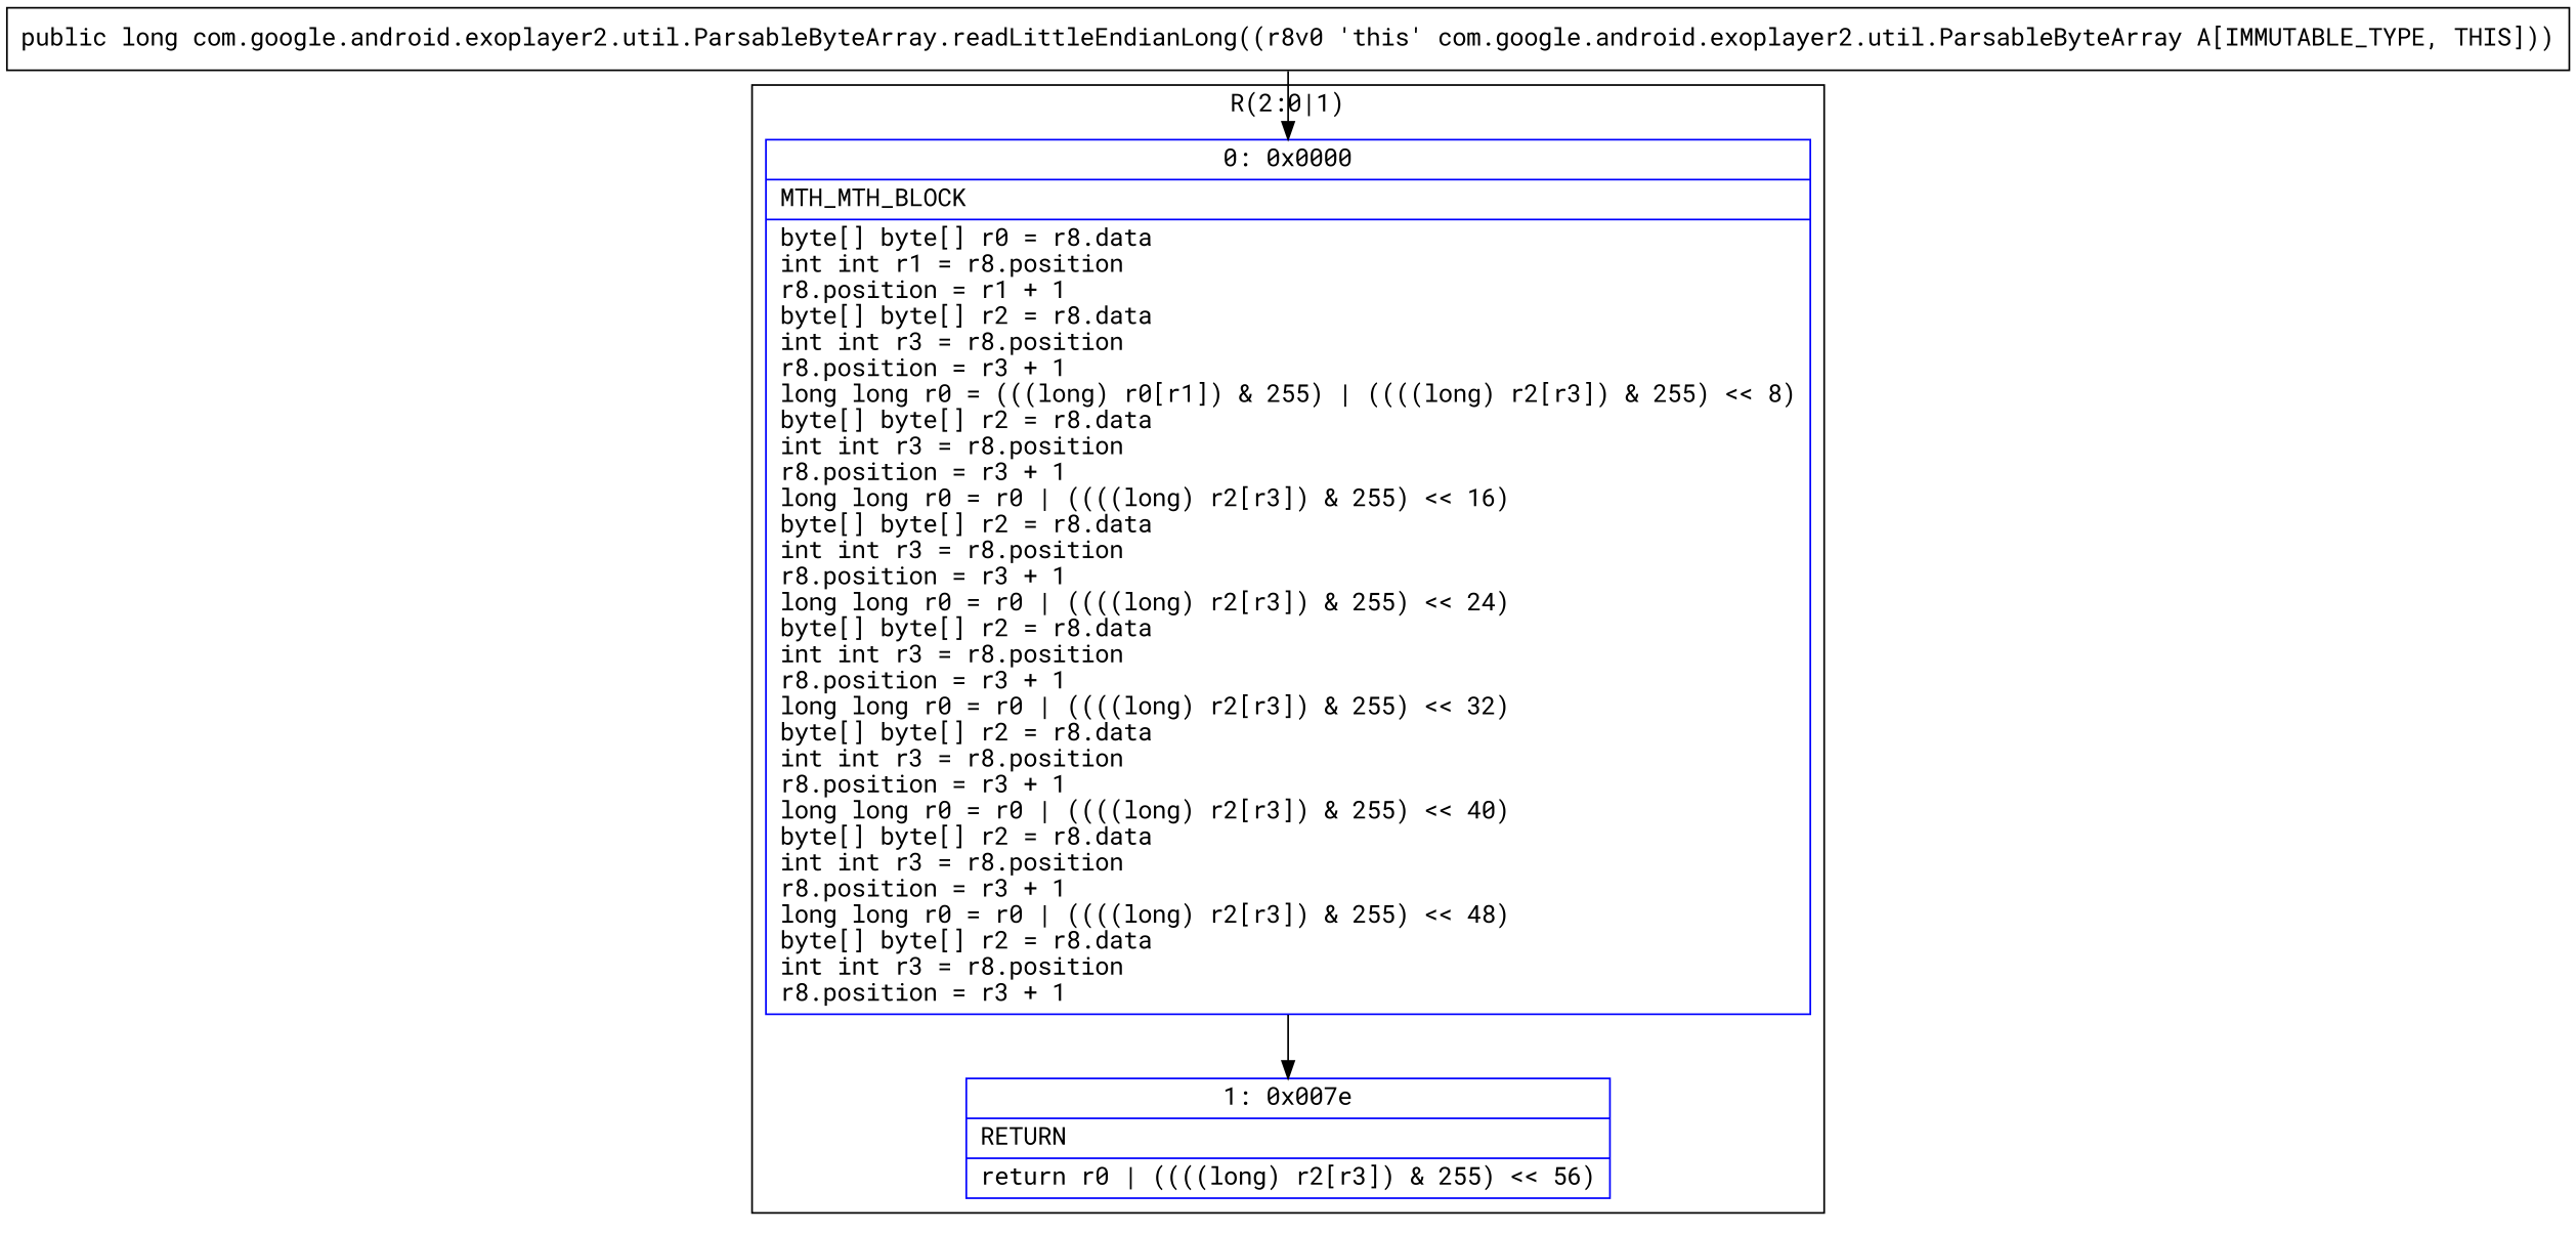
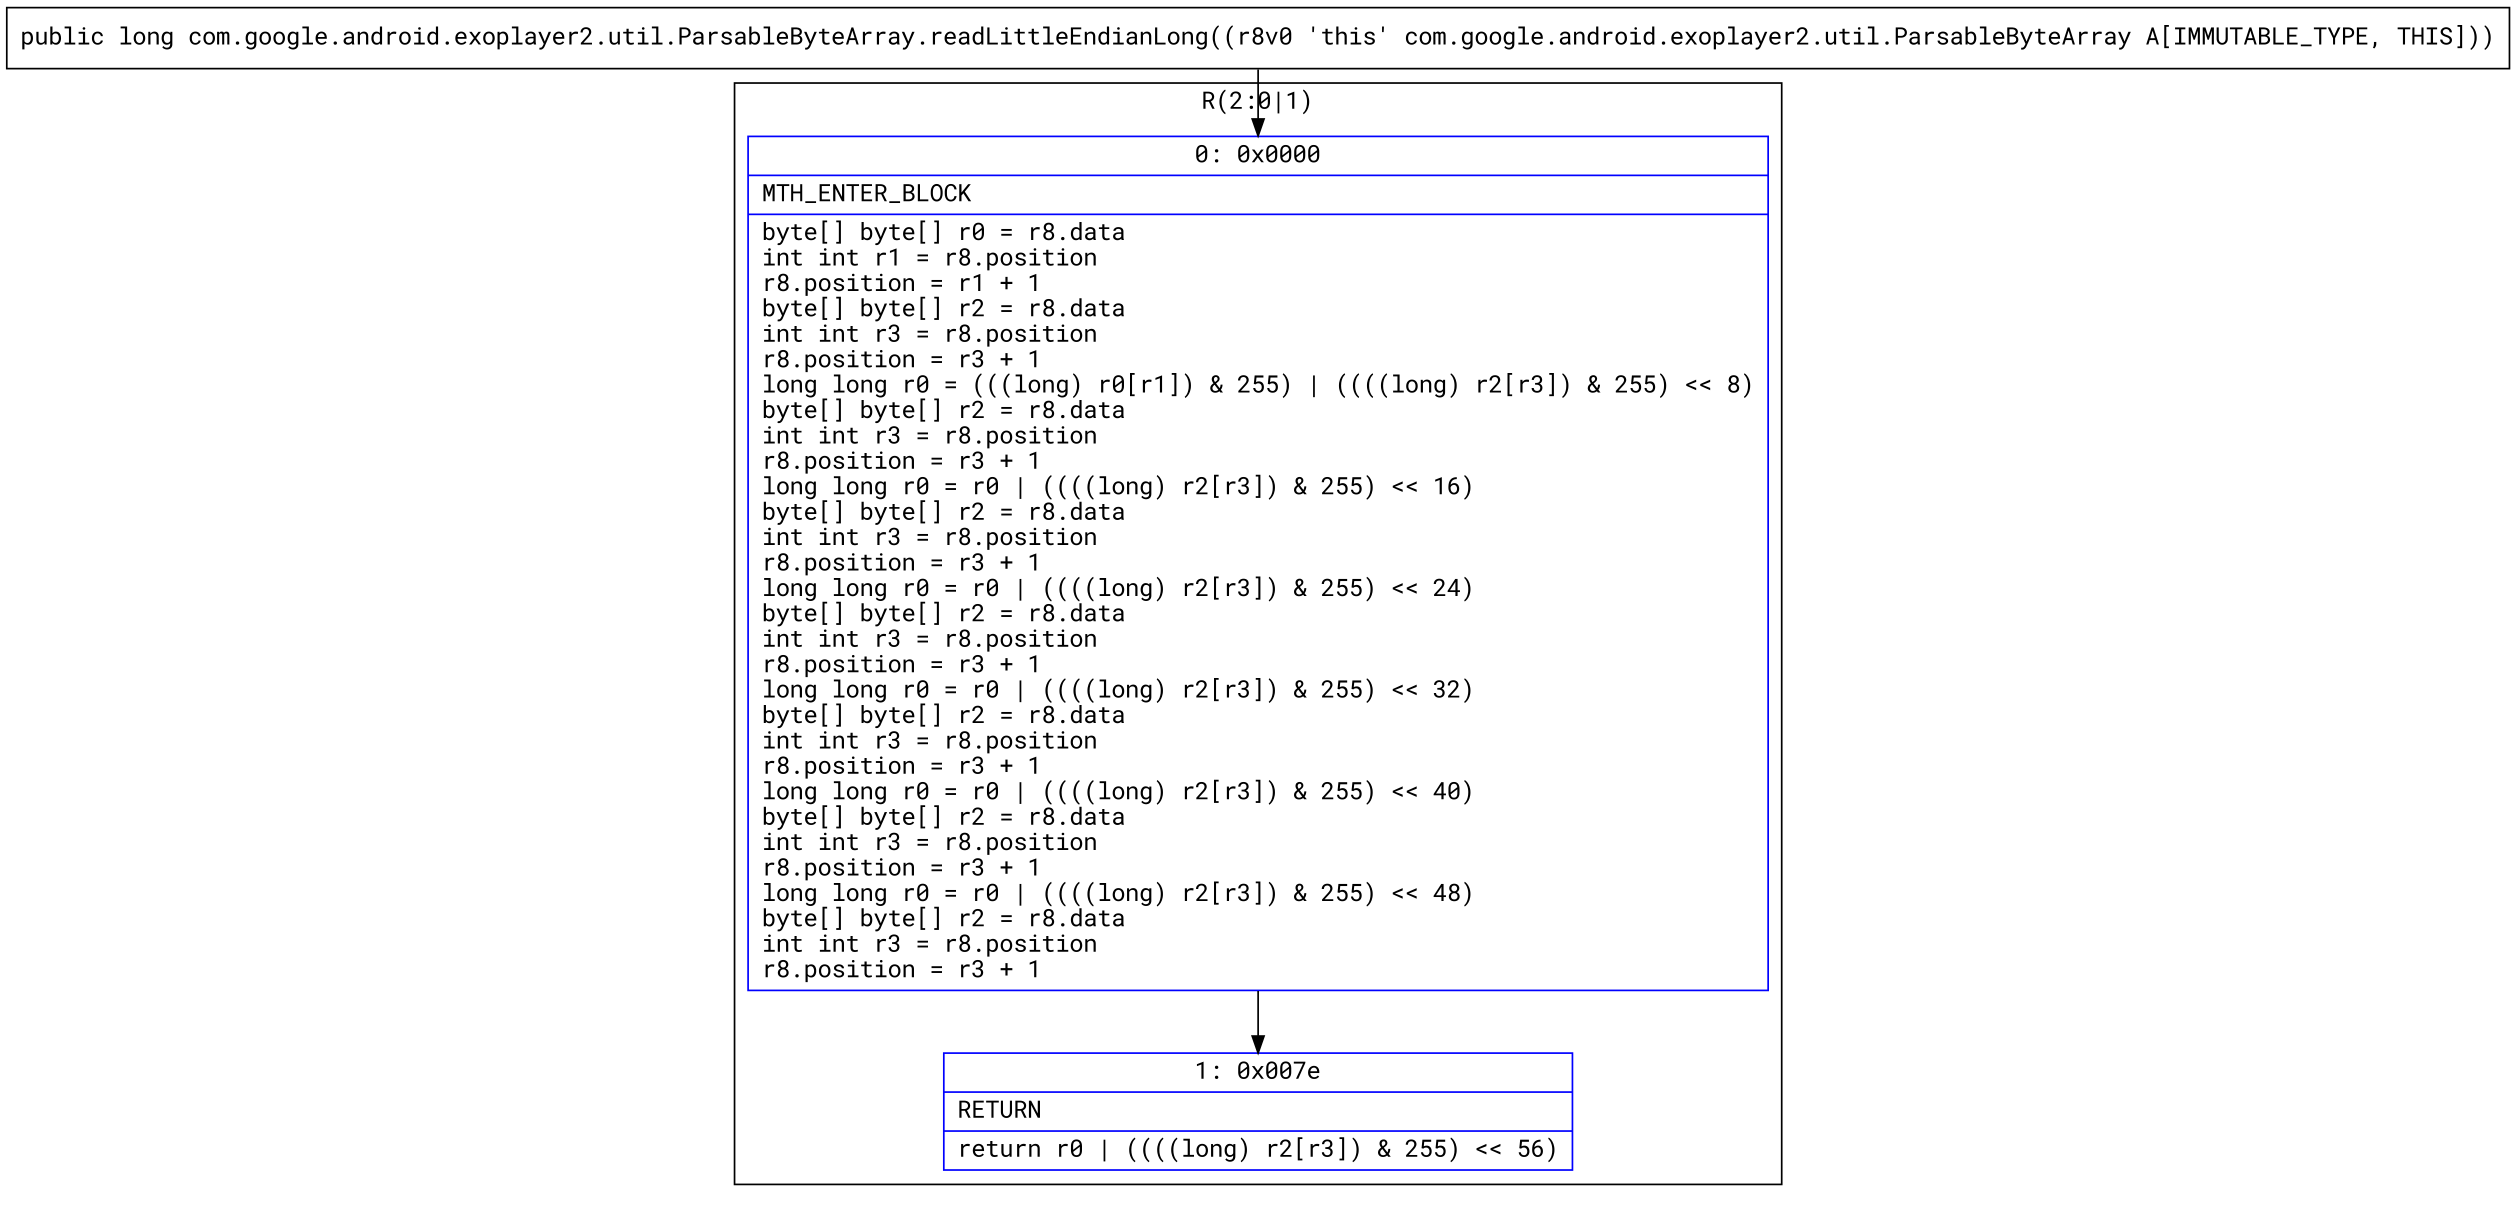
  digraph {
    fontname="Roboto Mono"
    node [color=blue shape=record fontname="Roboto Mono"]
    edge [fontname="Roboto Mono"]
-   n1 [label="{0\:\ 0x0000|MTH_MTH_BLOCK\l|byte[] byte[] r0 = r8.data\lint int r1 = r8.position\lr8.position = r1 + 1\lbyte[] byte[] r2 = r8.data\lint int r3 = r8.position\lr8.position = r3 + 1\llong long r0 = (((long) r0[r1]) & 255) \| ((((long) r2[r3]) & 255) \<\< 8)\lbyte[] byte[] r2 = r8.data\lint int r3 = r8.position\lr8.position = r3 + 1\llong long r0 = r0 \| ((((long) r2[r3]) & 255) \<\< 16)\lbyte[] byte[] r2 = r8.data\lint int r3 = r8.position\lr8.position = r3 + 1\llong long r0 = r0 \| ((((long) r2[r3]) & 255) \<\< 24)\lbyte[] byte[] r2 = r8.data\lint int r3 = r8.position\lr8.position = r3 + 1\llong long r0 = r0 \| ((((long) r2[r3]) & 255) \<\< 32)\lbyte[] byte[] r2 = r8.data\lint int r3 = r8.position\lr8.position = r3 + 1\llong long r0 = r0 \| ((((long) r2[r3]) & 255) \<\< 40)\lbyte[] byte[] r2 = r8.data\lint int r3 = r8.position\lr8.position = r3 + 1\llong long r0 = r0 \| ((((long) r2[r3]) & 255) \<\< 48)\lbyte[] byte[] r2 = r8.data\lint int r3 = r8.position\lr8.position = r3 + 1\l}"]
+   n1 [label="{0\:\ 0x0000|MTH_ENTER_BLOCK\l|byte[] byte[] r0 = r8.data\lint int r1 = r8.position\lr8.position = r1 + 1\lbyte[] byte[] r2 = r8.data\lint int r3 = r8.position\lr8.position = r3 + 1\llong long r0 = (((long) r0[r1]) & 255) \| ((((long) r2[r3]) & 255) \<\< 8)\lbyte[] byte[] r2 = r8.data\lint int r3 = r8.position\lr8.position = r3 + 1\llong long r0 = r0 \| ((((long) r2[r3]) & 255) \<\< 16)\lbyte[] byte[] r2 = r8.data\lint int r3 = r8.position\lr8.position = r3 + 1\llong long r0 = r0 \| ((((long) r2[r3]) & 255) \<\< 24)\lbyte[] byte[] r2 = r8.data\lint int r3 = r8.position\lr8.position = r3 + 1\llong long r0 = r0 \| ((((long) r2[r3]) & 255) \<\< 32)\lbyte[] byte[] r2 = r8.data\lint int r3 = r8.position\lr8.position = r3 + 1\llong long r0 = r0 \| ((((long) r2[r3]) & 255) \<\< 40)\lbyte[] byte[] r2 = r8.data\lint int r3 = r8.position\lr8.position = r3 + 1\llong long r0 = r0 \| ((((long) r2[r3]) & 255) \<\< 48)\lbyte[] byte[] r2 = r8.data\lint int r3 = r8.position\lr8.position = r3 + 1\l}"]
    n2 [label="{1\:\ 0x007e|RETURN\l|return r0 \| ((((long) r2[r3]) & 255) \<\< 56)\l}"]
    n3 [label="{public long com.google.android.exoplayer2.util.ParsableByteArray.readLittleEndianLong((r8v0 'this' com.google.android.exoplayer2.util.ParsableByteArray A[IMMUTABLE_TYPE, THIS])) }" color=""]
    subgraph cluster_1 {
      label="R(2:0|1)"
      n1
      n2
    }
    n1 -> n2
    n3 -> n1
  }
